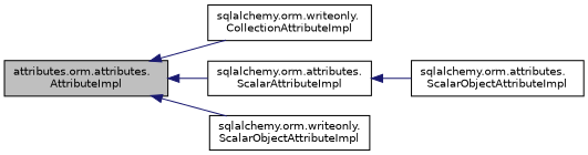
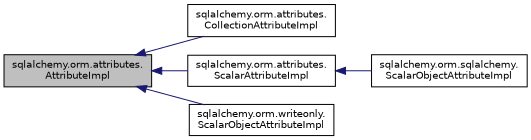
  digraph {
    rankdir=LR
    node [color=black fillcolor=white fontname=Helvetica fontsize=10 shape=record style=filled]
    edge [color=midnightblue dir=back fontname=Helvetica fontsize=10 labelfontname=Helvetica labelfontsize=10 style=solid]
-   n1 [fillcolor=grey75 fontcolor=black height=0.2 label="attributes.orm.attributes.\lAttributeImpl" width=0.4]
-   n2 [height=0.2 label="sqlalchemy.orm.writeonly.\lCollectionAttributeImpl" width=0.4]
+   n1 [fillcolor=grey75 fontcolor=black height=0.2 label="sqlalchemy.orm.attributes.\lAttributeImpl" width=0.4]
+   n2 [height=0.2 label="sqlalchemy.orm.attributes.\lCollectionAttributeImpl" width=0.4]
    n3 [height=0.2 label="sqlalchemy.orm.attributes.\lScalarAttributeImpl" width=0.4]
    n4 [height=0.2 label="sqlalchemy.orm.writeonly.\lScalarObjectAttributeImpl" width=0.4]
-   n5 [height=0.2 label="sqlalchemy.orm.attributes.\lScalarObjectAttributeImpl" width=0.4]
+   n5 [height=0.2 label="sqlalchemy.orm.sqlalchemy.\lScalarObjectAttributeImpl" width=0.4]
    n1 -> n2
    n1 -> n3
    n1 -> n4
    n3 -> n5
  }
